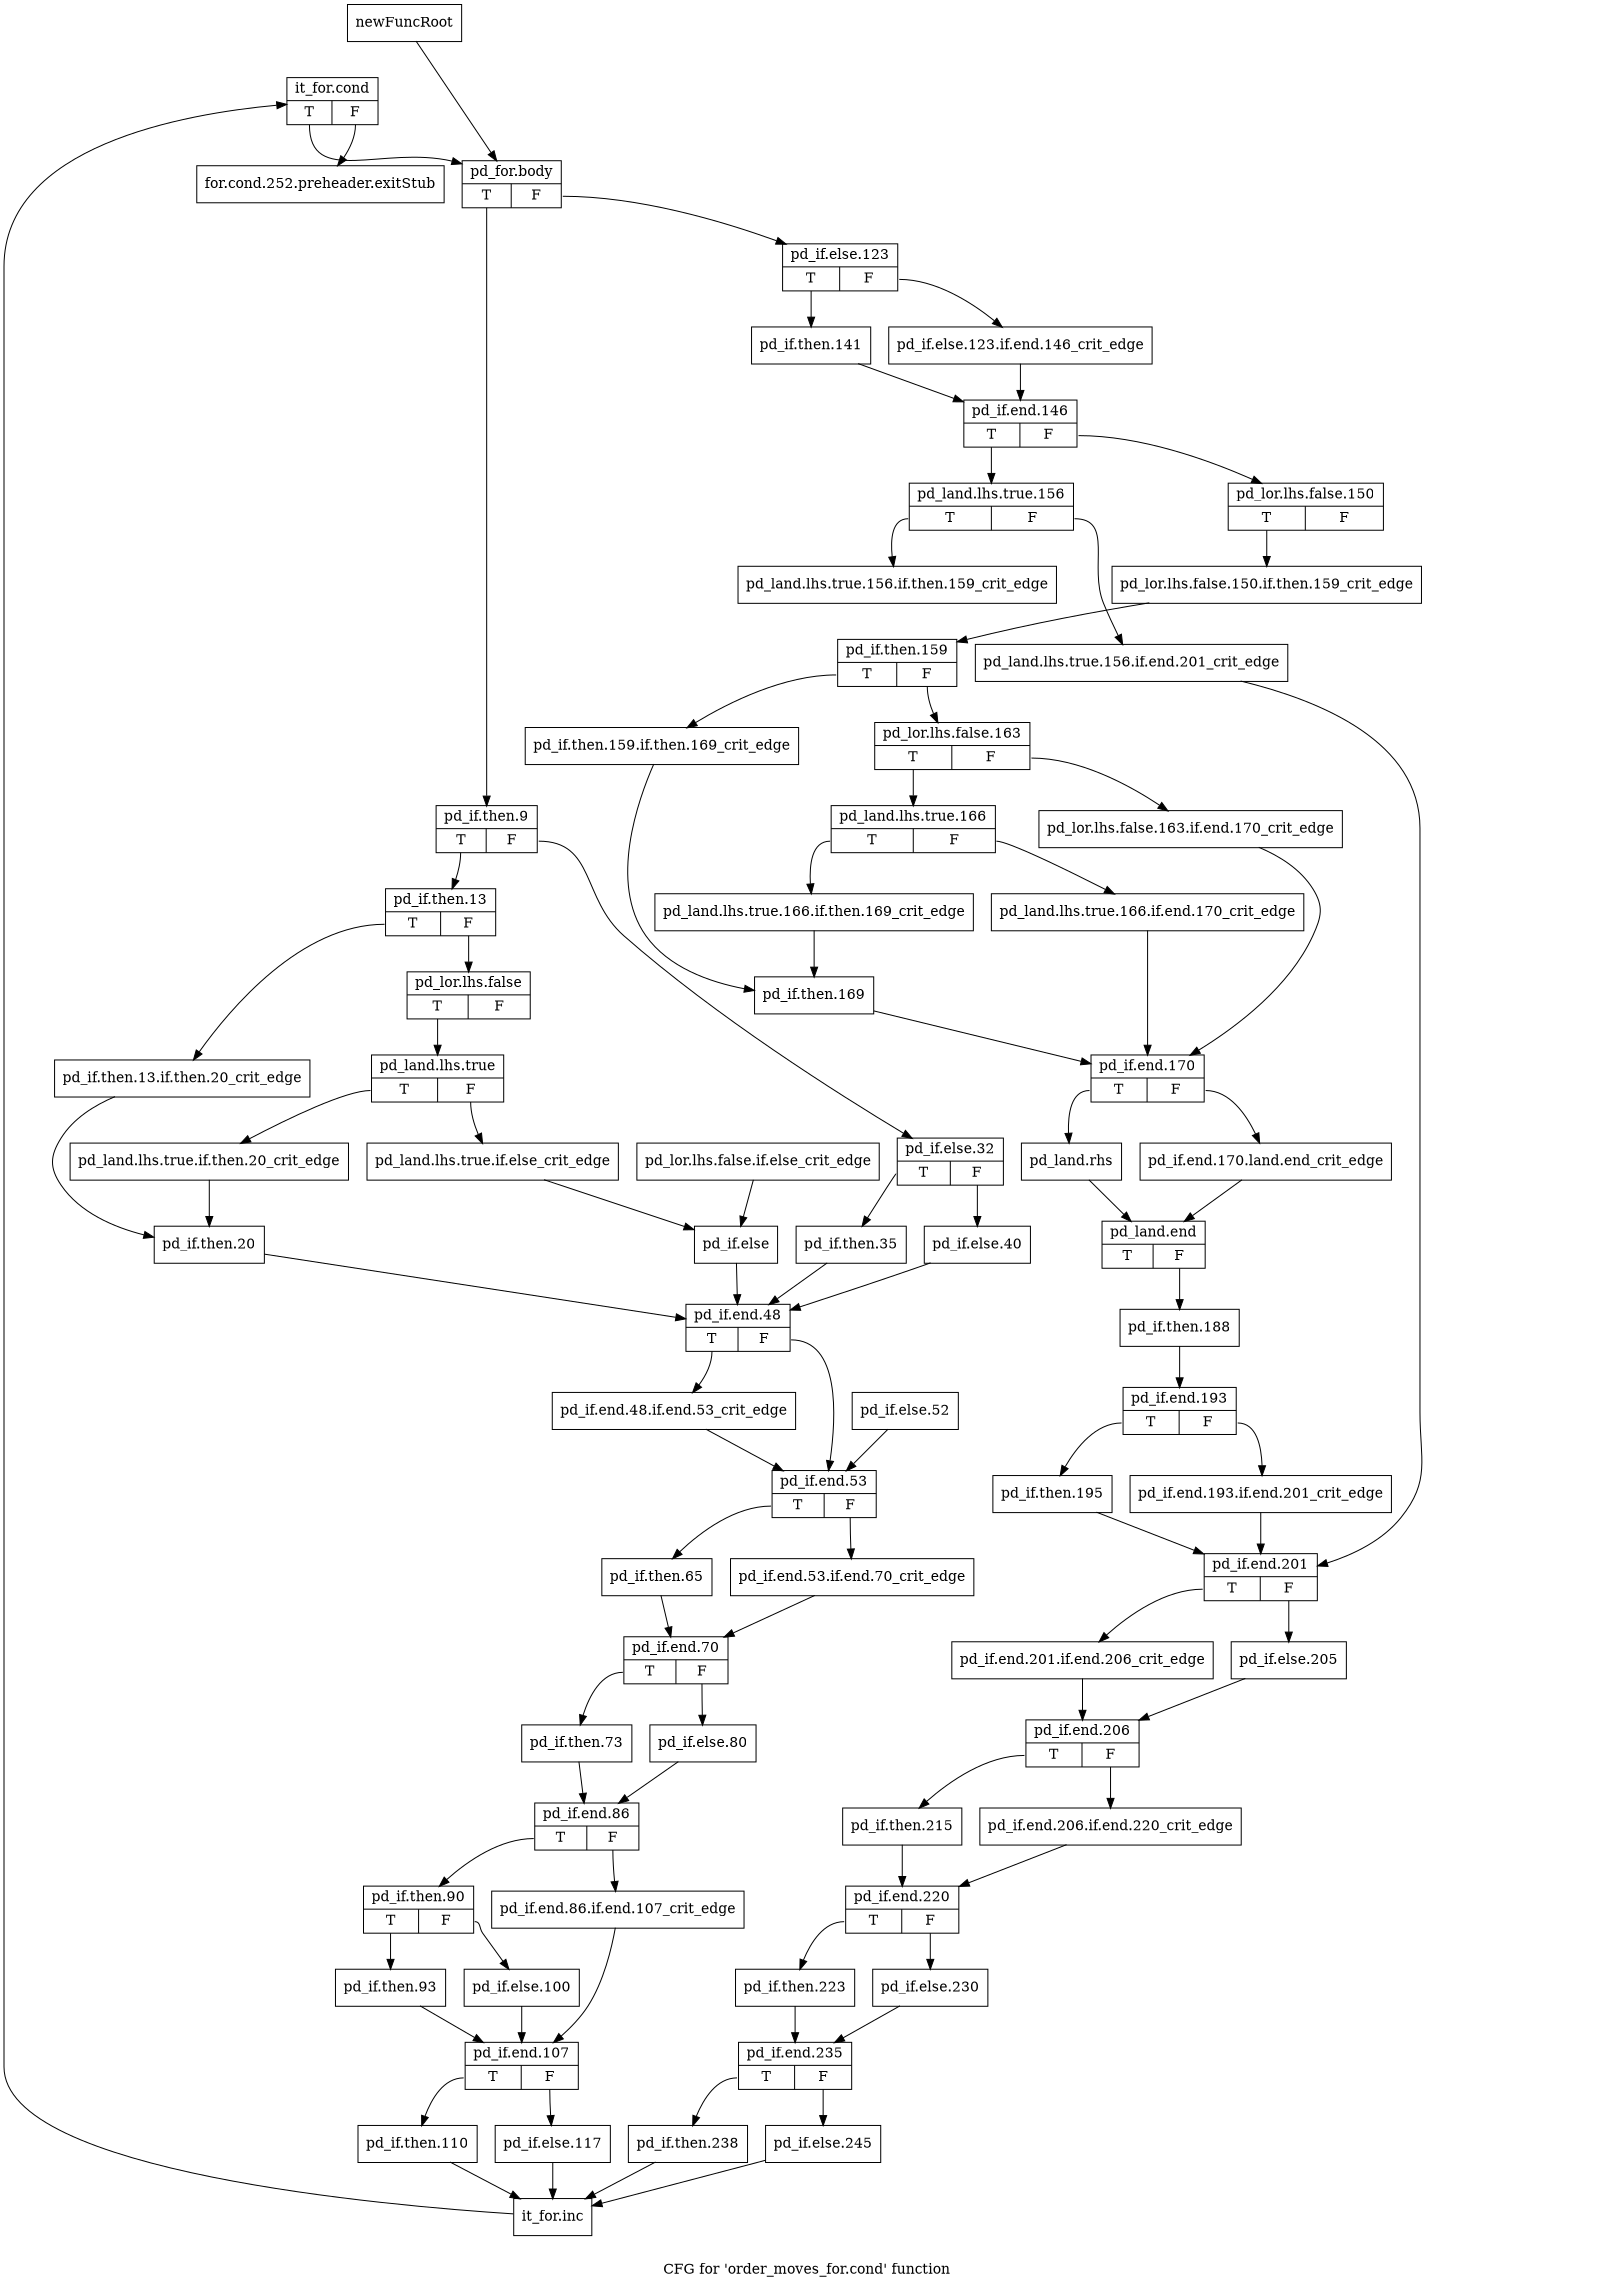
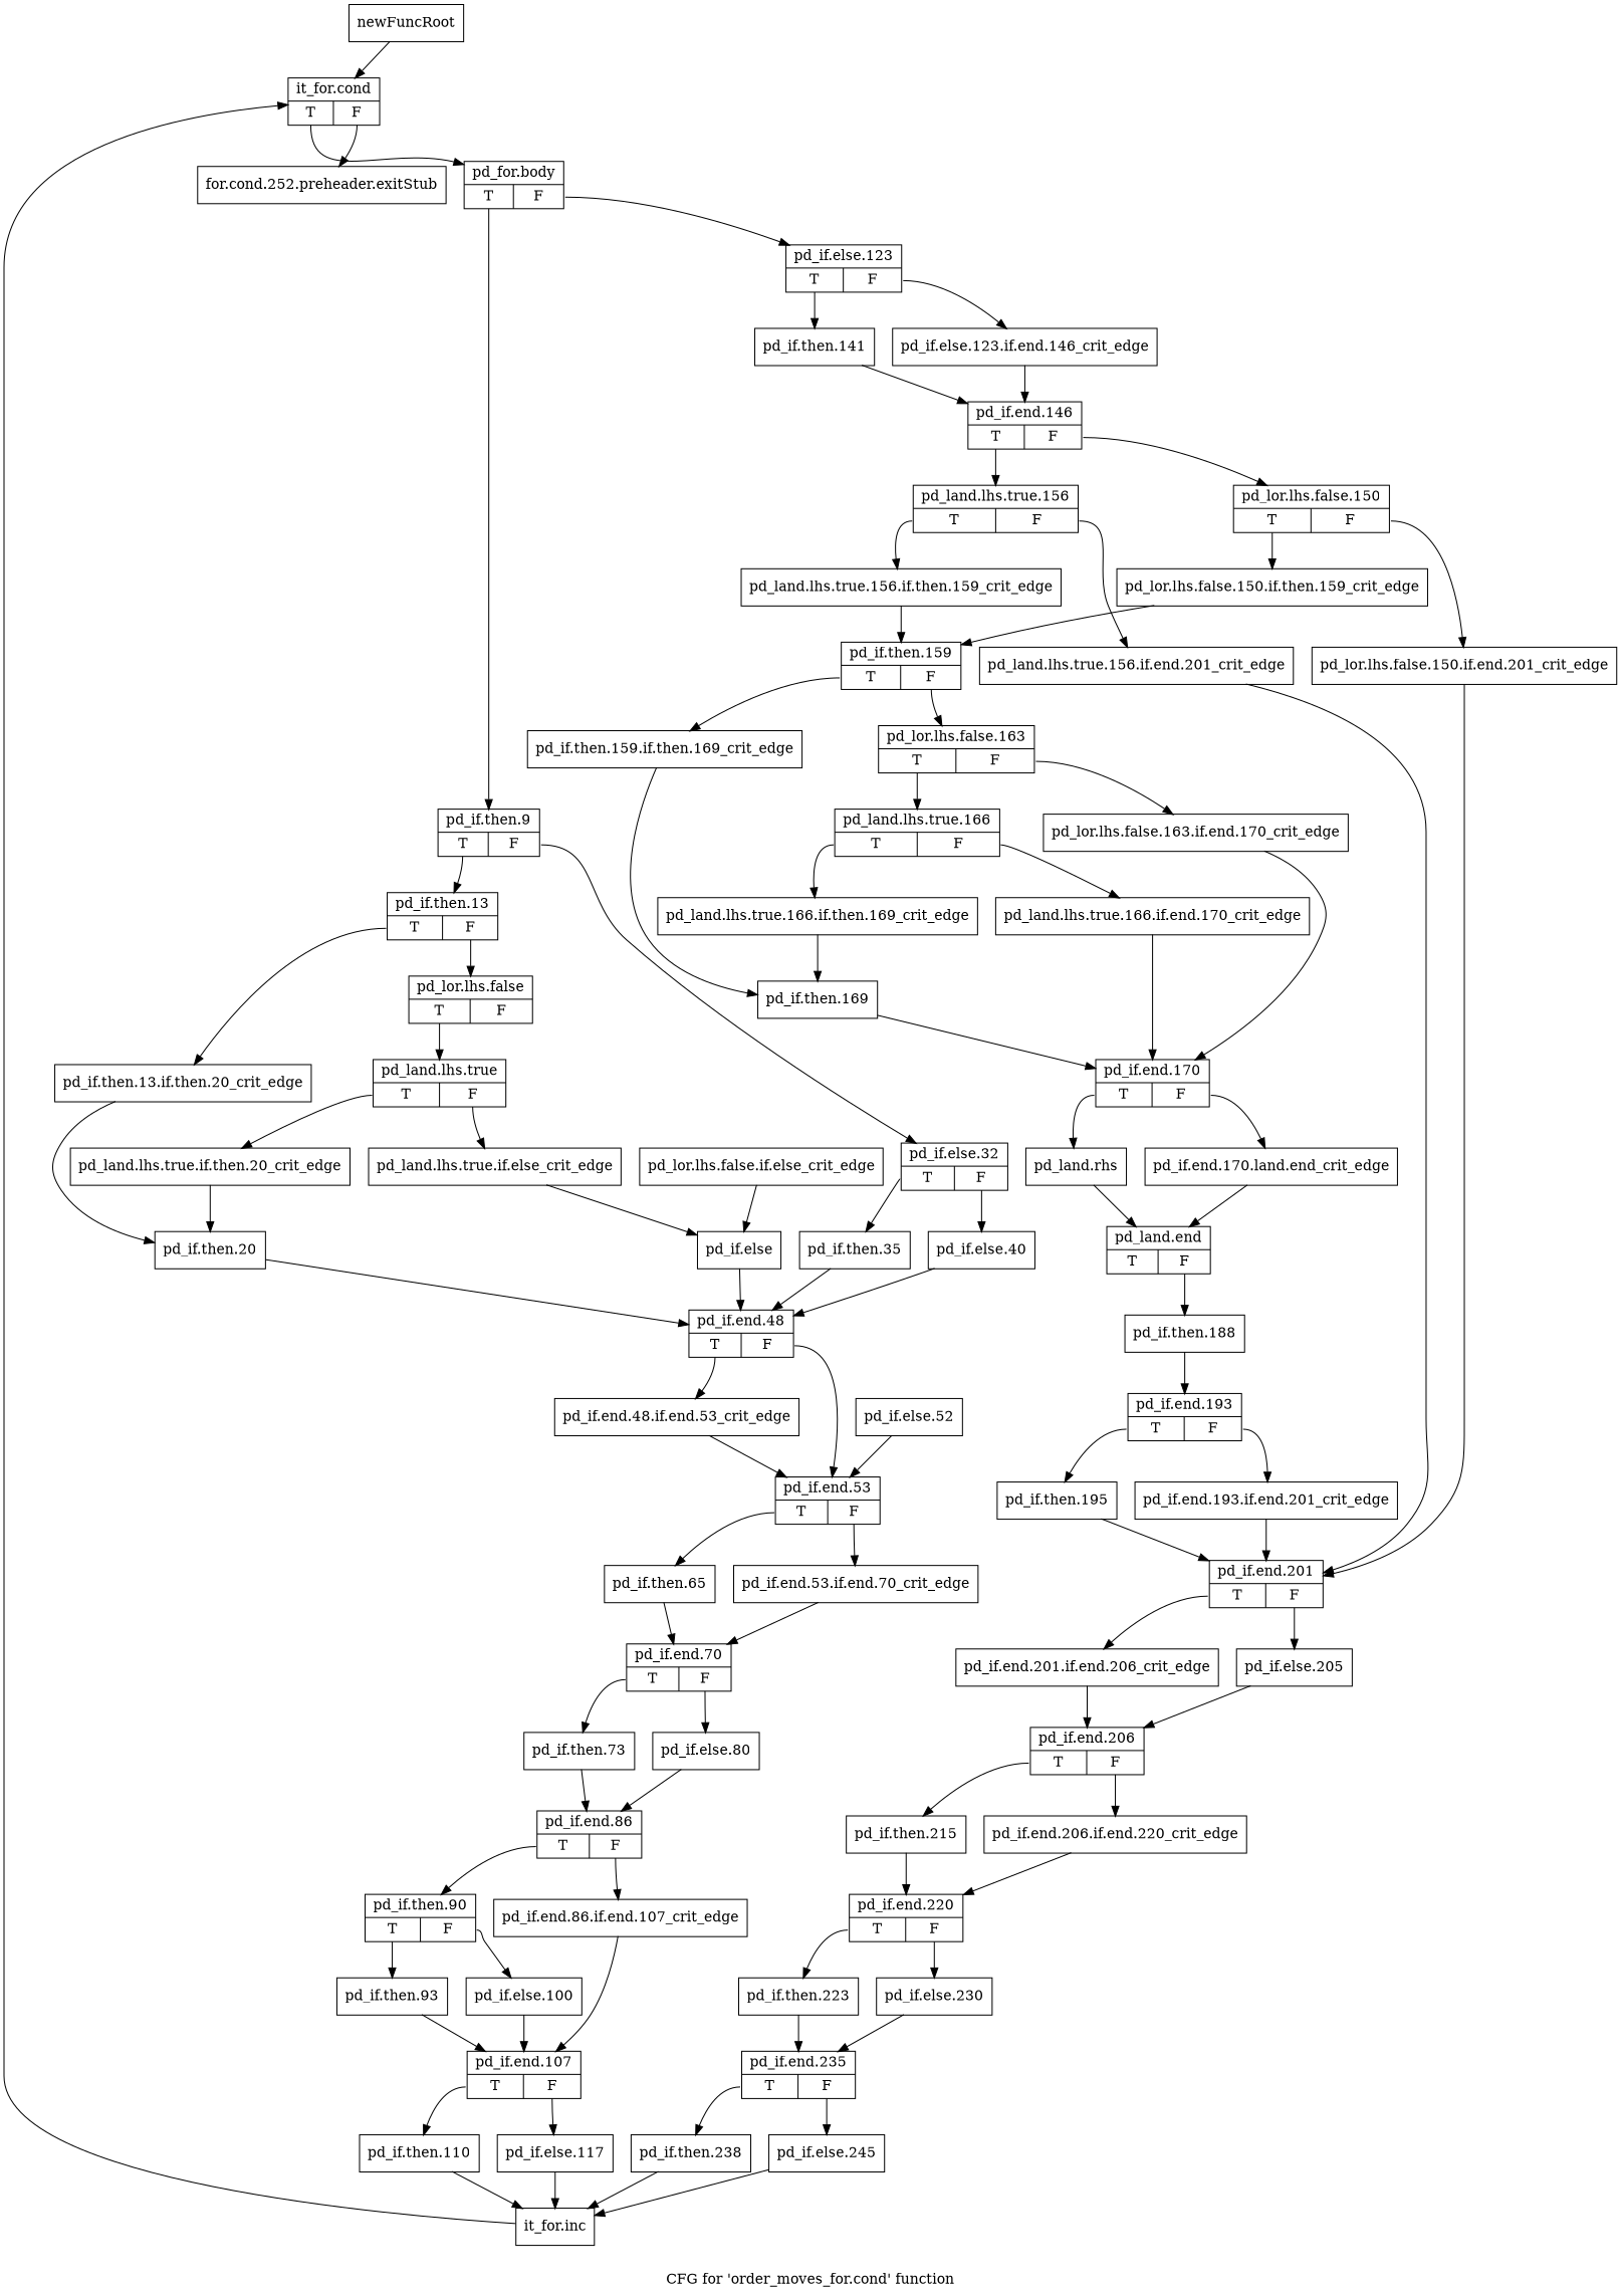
  digraph {
    label="CFG for 'order_moves_for.cond' function"
    node [shape=record]
    n1 [label="{newFuncRoot}"]
    n2 [label="{it_for.cond|{<s0>T|<s1>F}}"]
    n3 [label="{for.cond.252.preheader.exitStub}"]
    n4 [label="{pd_for.body|{<s0>T|<s1>F}}"]
    n5 [label="{pd_if.then.9|{<s0>T|<s1>F}}"]
    n6 [label="{pd_if.else.123|{<s0>T|<s1>F}}"]
    n7 [label="{pd_if.then.13|{<s0>T|<s1>F}}"]
    n8 [label="{pd_if.else.32|{<s0>T|<s1>F}}"]
    n9 [label="{pd_if.then.141}"]
    n10 [label="{pd_if.else.123.if.end.146_crit_edge}"]
    n11 [label="{pd_if.then.13.if.then.20_crit_edge}"]
    n12 [label="{pd_lor.lhs.false|{<s0>T|<s1>F}}"]
    n13 [label="{pd_if.then.35}"]
    n14 [label="{pd_if.else.40}"]
    n15 [label="{pd_if.end.146|{<s0>T|<s1>F}}"]
    n16 [label="{pd_land.lhs.true.156|{<s0>T|<s1>F}}"]
    n17 [label="{pd_lor.lhs.false.150|{<s0>T|<s1>F}}"]
    n18 [label="{pd_land.lhs.true.156.if.then.159_crit_edge}"]
    n19 [label="{pd_land.lhs.true.156.if.end.201_crit_edge}"]
    n20 [label="{pd_lor.lhs.false.150.if.then.159_crit_edge}"]
+   n21 [label="{pd_lor.lhs.false.150.if.end.201_crit_edge}"]
    n22 [label="{pd_if.then.159|{<s0>T|<s1>F}}"]
    n23 [label="{pd_if.end.201|{<s0>T|<s1>F}}"]
    n24 [label="{pd_if.then.159.if.then.169_crit_edge}"]
    n25 [label="{pd_lor.lhs.false.163|{<s0>T|<s1>F}}"]
    n26 [label="{pd_if.end.201.if.end.206_crit_edge}"]
    n27 [label="{pd_if.else.205}"]
    n28 [label="{pd_if.end.206|{<s0>T|<s1>F}}"]
    n29 [label="{pd_if.then.169}"]
    n30 [label="{pd_land.lhs.true.166|{<s0>T|<s1>F}}"]
    n31 [label="{pd_lor.lhs.false.163.if.end.170_crit_edge}"]
    n32 [label="{pd_if.end.170|{<s0>T|<s1>F}}"]
    n33 [label="{pd_land.lhs.true.166.if.then.169_crit_edge}"]
    n34 [label="{pd_land.lhs.true.166.if.end.170_crit_edge}"]
    n35 [label="{pd_land.rhs}"]
    n36 [label="{pd_if.end.170.land.end_crit_edge}"]
    n37 [label="{pd_land.end|{<s0>T|<s1>F}}"]
    n38 [label="{pd_if.then.188}"]
    n39 [label="{pd_if.end.193|{<s0>T|<s1>F}}"]
    n40 [label="{pd_if.then.195}"]
    n41 [label="{pd_if.end.193.if.end.201_crit_edge}"]
    n42 [label="{pd_if.then.215}"]
    n43 [label="{pd_if.end.206.if.end.220_crit_edge}"]
    n44 [label="{pd_if.end.220|{<s0>T|<s1>F}}"]
    n45 [label="{pd_if.then.223}"]
    n46 [label="{pd_if.else.230}"]
    n47 [label="{pd_if.end.235|{<s0>T|<s1>F}}"]
    n48 [label="{pd_if.then.238}"]
    n49 [label="{pd_if.else.245}"]
    n50 [label="{it_for.inc}"]
    n51 [label="{pd_if.then.20}"]
    n52 [label="{pd_land.lhs.true|{<s0>T|<s1>F}}"]
    n53 [label="{pd_if.end.48|{<s0>T|<s1>F}}"]
    n54 [label="{pd_if.end.48.if.end.53_crit_edge}"]
    n55 [label="{pd_if.end.53|{<s0>T|<s1>F}}"]
    n56 [label="{pd_if.else.52}"]
    n57 [label="{pd_land.lhs.true.if.then.20_crit_edge}"]
    n58 [label="{pd_land.lhs.true.if.else_crit_edge}"]
    n59 [label="{pd_lor.lhs.false.if.else_crit_edge}"]
    n60 [label="{pd_if.else}"]
    n61 [label="{pd_if.then.65}"]
    n62 [label="{pd_if.end.53.if.end.70_crit_edge}"]
    n63 [label="{pd_if.end.70|{<s0>T|<s1>F}}"]
    n64 [label="{pd_if.then.73}"]
    n65 [label="{pd_if.else.80}"]
    n66 [label="{pd_if.end.86|{<s0>T|<s1>F}}"]
    n67 [label="{pd_if.then.90|{<s0>T|<s1>F}}"]
    n68 [label="{pd_if.end.86.if.end.107_crit_edge}"]
    n69 [label="{pd_if.then.93}"]
    n70 [label="{pd_if.else.100}"]
    n71 [label="{pd_if.end.107|{<s0>T|<s1>F}}"]
    n72 [label="{pd_if.then.110}"]
    n73 [label="{pd_if.else.117}"]
-   n1 -> n4
+   n1 -> n2
    n2 -> n3 [tailport=s1]
    n2 -> n4 [tailport=s0]
    n4 -> n5 [tailport=s0]
    n4 -> n6 [tailport=s1]
    n5 -> n7 [tailport=s0]
    n5 -> n8 [tailport=s1]
    n6 -> n9 [tailport=s0]
    n6 -> n10 [tailport=s1]
    n7 -> n11 [tailport=s0]
    n7 -> n12 [tailport=s1]
    n8 -> n13 [tailport=s0]
    n8 -> n14 [tailport=s1]
    n9 -> n15
    n10 -> n15
    n11 -> n51
    n12 -> n52 [tailport=s0]
    n13 -> n53
    n14 -> n53
    n15 -> n16 [tailport=s0]
    n15 -> n17 [tailport=s1]
    n16 -> n18 [tailport=s0]
    n16 -> n19 [tailport=s1]
    n17 -> n20 [tailport=s0]
+   n17 -> n21 [tailport=s1]
+   n18 -> n22
    n19 -> n23
    n20 -> n22
+   n21 -> n23
    n22 -> n24 [tailport=s0]
    n22 -> n25 [tailport=s1]
    n23 -> n26 [tailport=s0]
    n23 -> n27 [tailport=s1]
    n24 -> n29
    n25 -> n30 [tailport=s0]
    n25 -> n31 [tailport=s1]
    n26 -> n28
    n27 -> n28
    n28 -> n42 [tailport=s0]
    n28 -> n43 [tailport=s1]
    n29 -> n32
    n30 -> n33 [tailport=s0]
    n30 -> n34 [tailport=s1]
    n31 -> n32
    n32 -> n35 [tailport=s0]
    n32 -> n36 [tailport=s1]
    n33 -> n29
    n34 -> n32
    n35 -> n37
    n36 -> n37
    n37 -> n38 [tailport=s1]
    n38 -> n39
    n39 -> n40 [tailport=s0]
    n39 -> n41 [tailport=s1]
    n40 -> n23
    n41 -> n23
    n42 -> n44
    n43 -> n44
    n44 -> n45 [tailport=s0]
    n44 -> n46 [tailport=s1]
    n45 -> n47
    n46 -> n47
    n47 -> n48 [tailport=s0]
    n47 -> n49 [tailport=s1]
    n48 -> n50
    n49 -> n50
    n50 -> n2
    n51 -> n53
    n52 -> n57 [tailport=s0]
    n52 -> n58 [tailport=s1]
    n53 -> n54 [tailport=s0]
    n53 -> n55 [tailport=s1]
    n54 -> n55
    n55 -> n61 [tailport=s0]
    n55 -> n62 [tailport=s1]
    n56 -> n55
    n57 -> n51
    n58 -> n60
    n59 -> n60
    n60 -> n53
    n61 -> n63
    n62 -> n63
    n63 -> n64 [tailport=s0]
    n63 -> n65 [tailport=s1]
    n64 -> n66
    n65 -> n66
    n66 -> n67 [tailport=s0]
    n66 -> n68 [tailport=s1]
    n67 -> n69 [tailport=s0]
    n67 -> n70 [tailport=s1]
    n68 -> n71
    n69 -> n71
    n70 -> n71
    n71 -> n72 [tailport=s0]
    n71 -> n73 [tailport=s1]
    n72 -> n50
    n73 -> n50
  }
